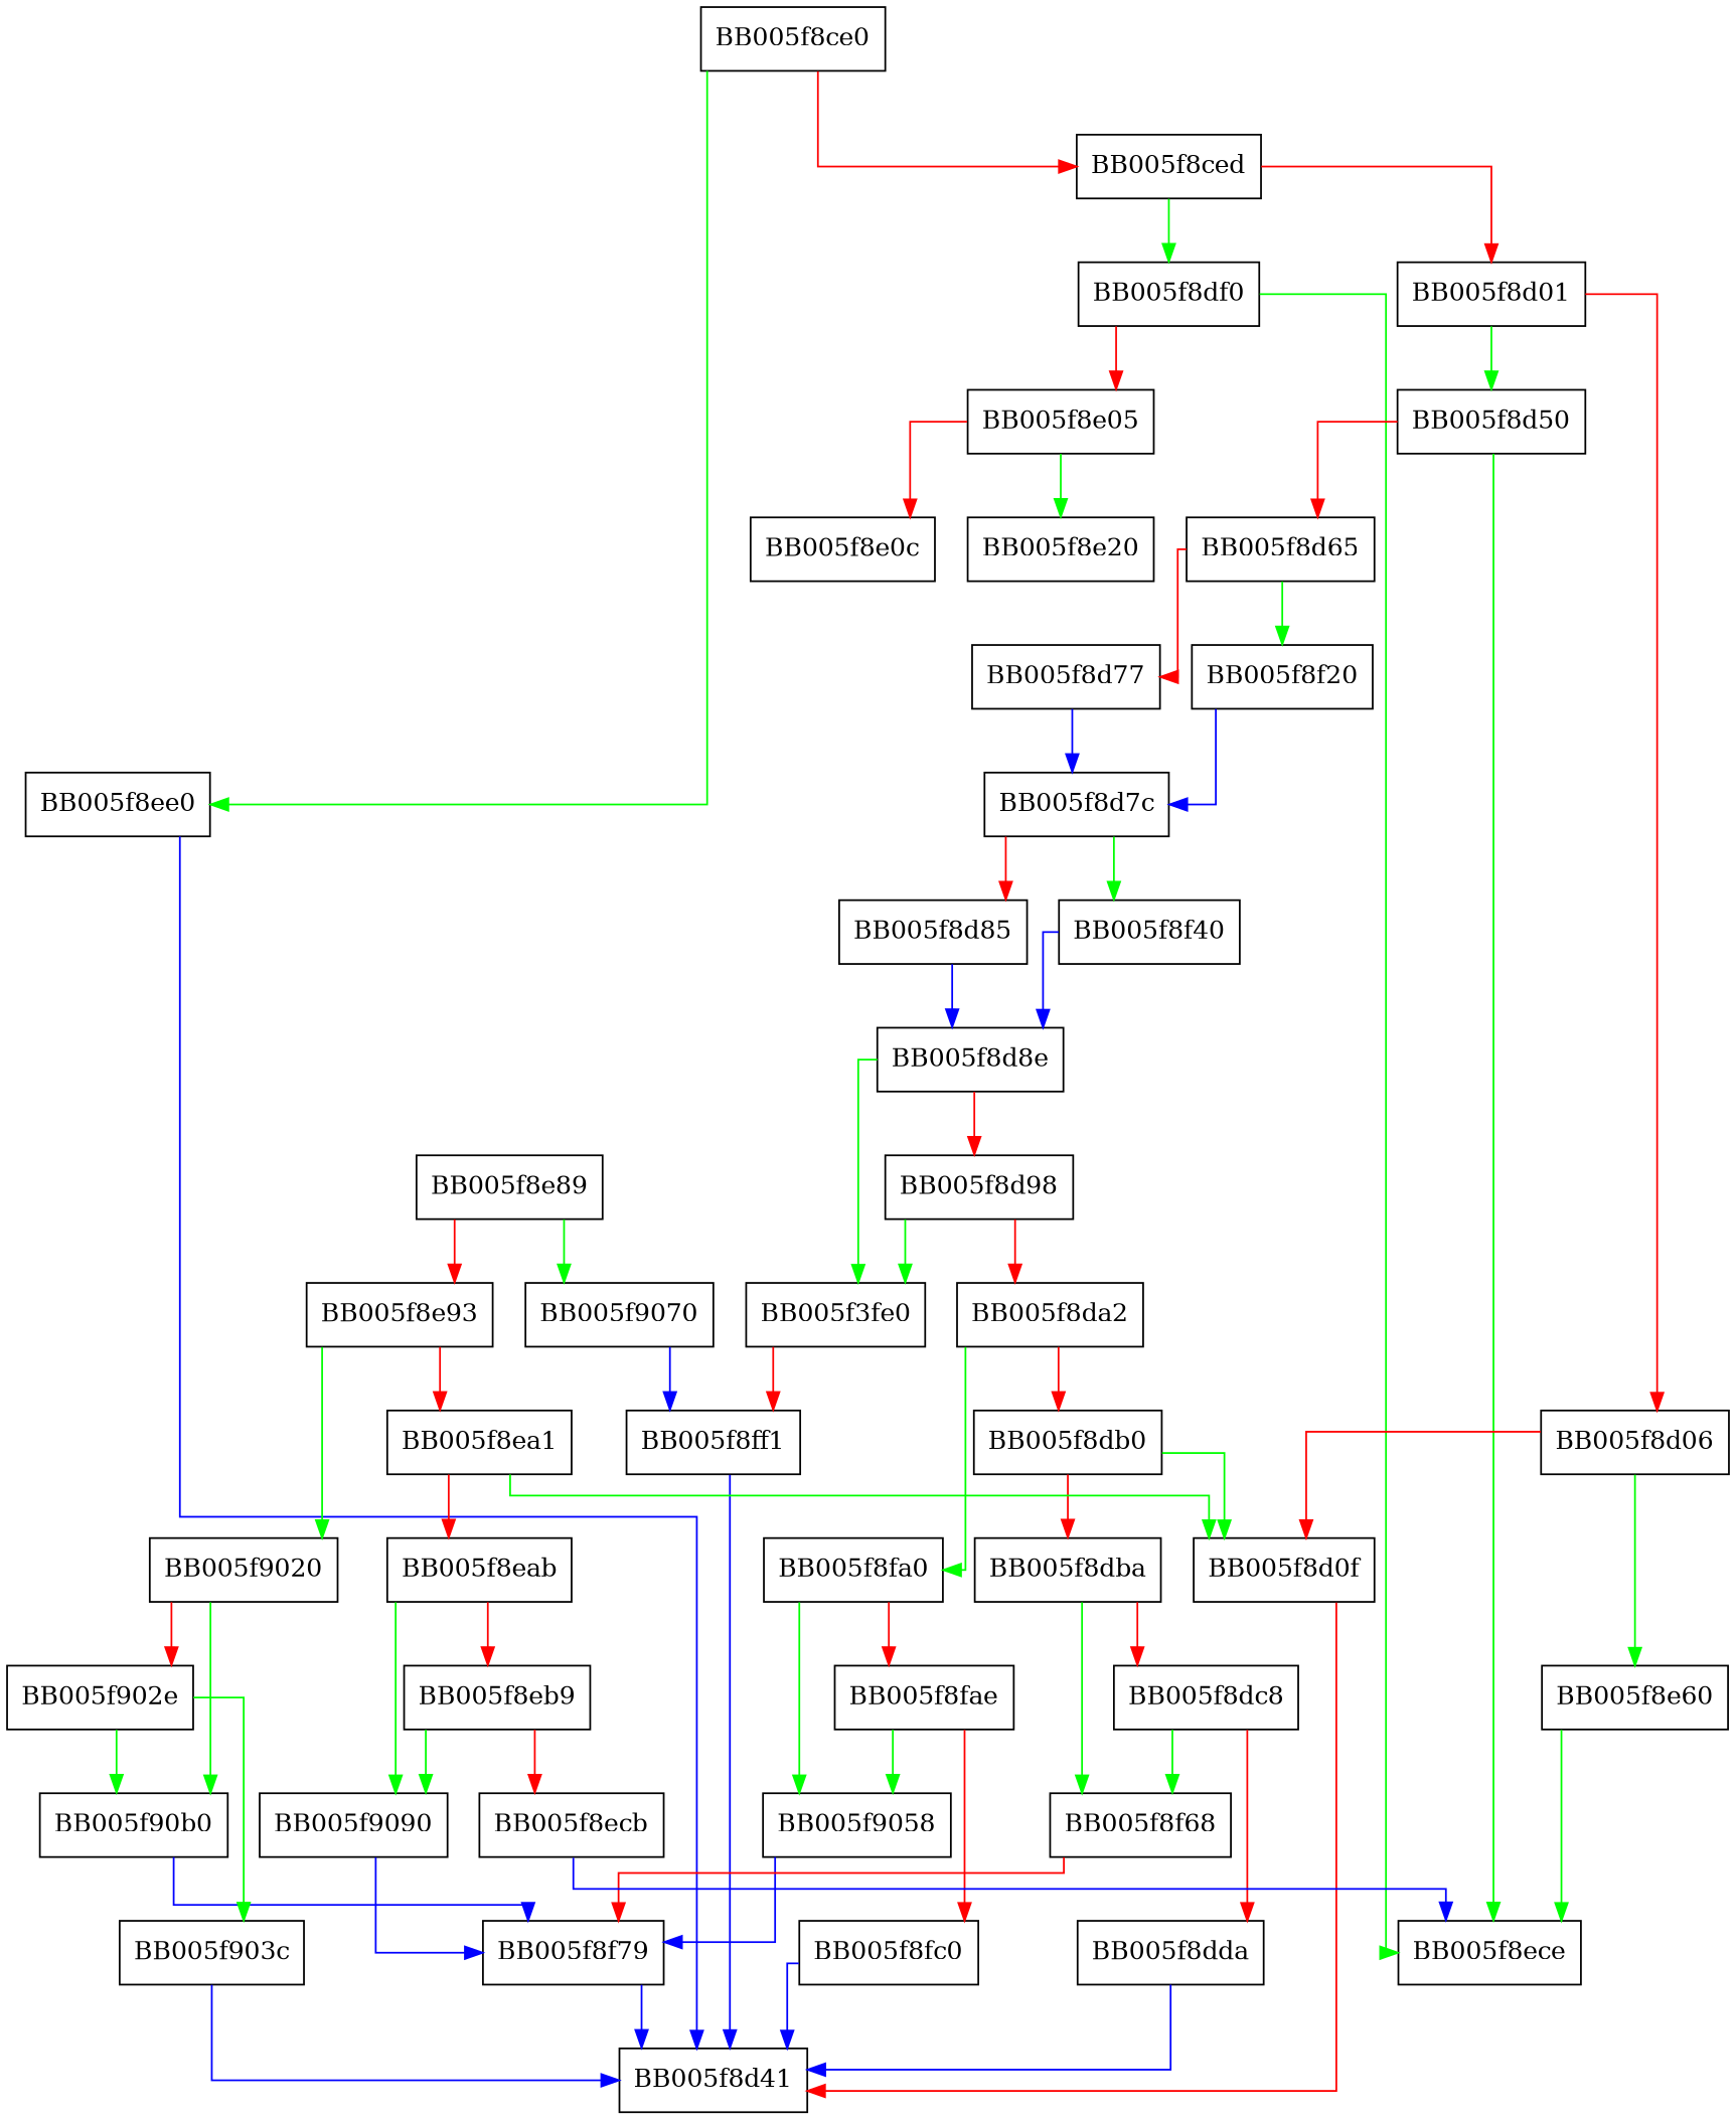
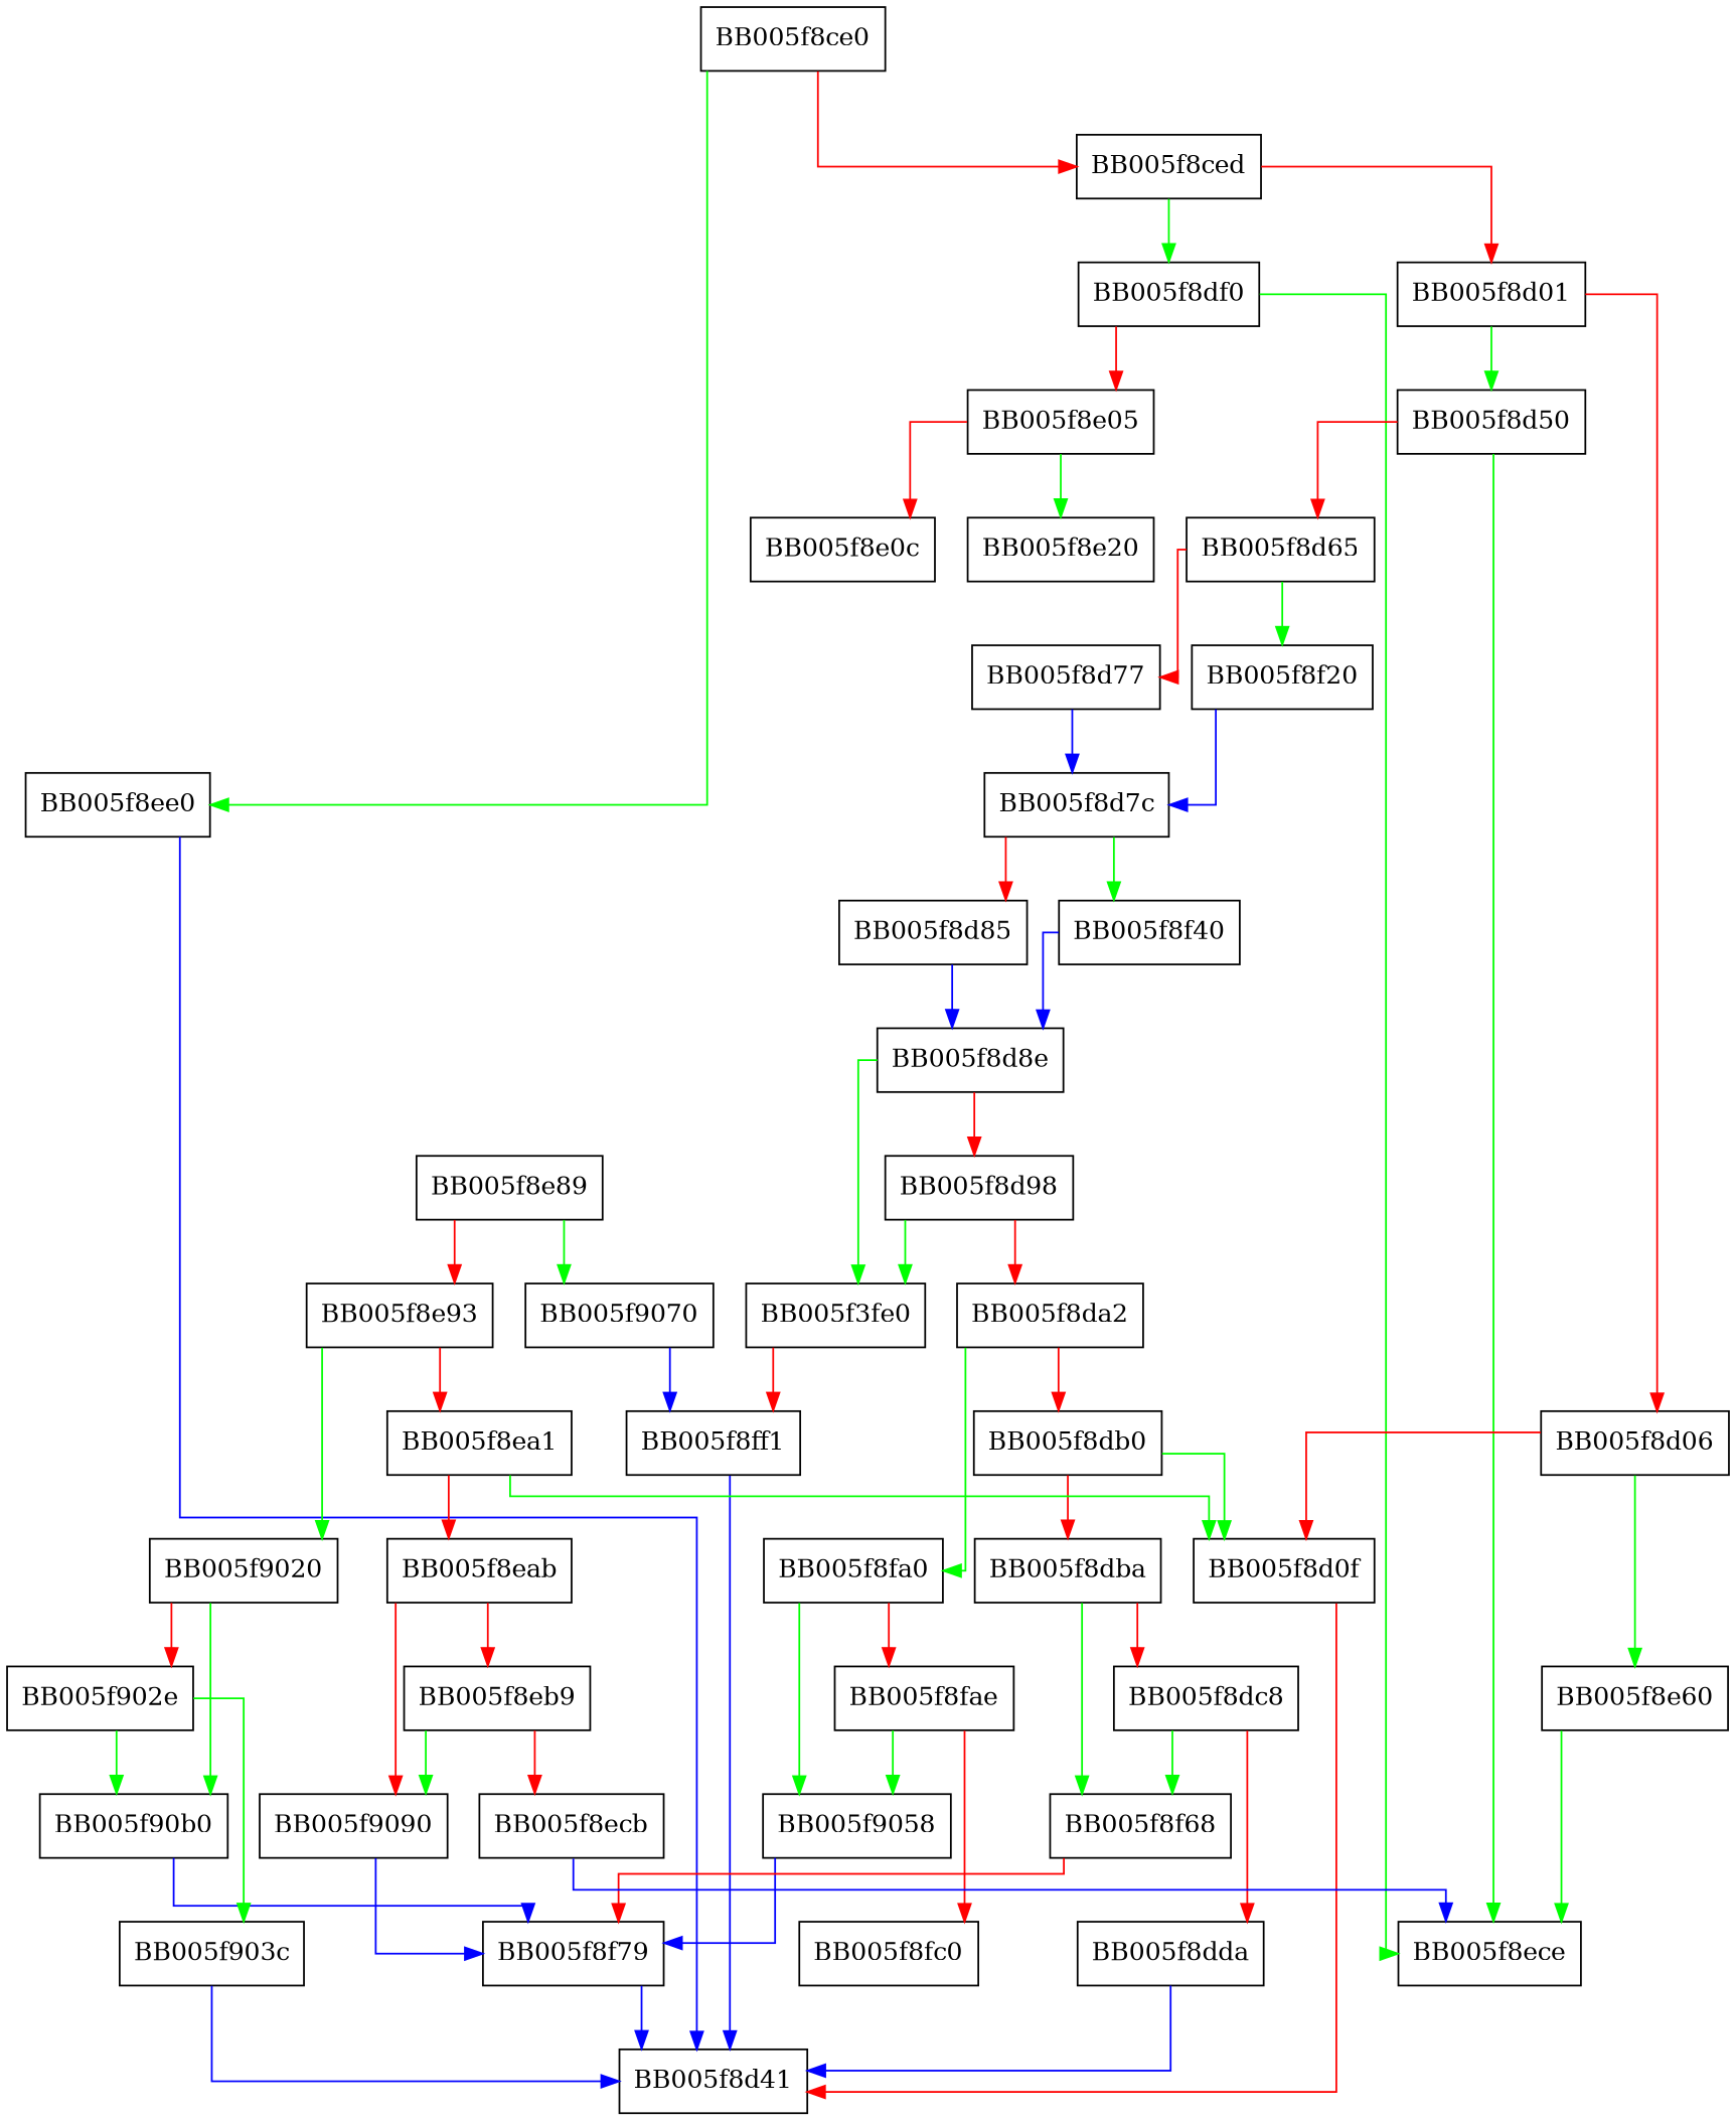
  digraph {
    splines=ortho
    node [shape=box]
    edge [color=green]
    BB005f8ce0
    BB005f8ee0
    BB005f8ced
    BB005f8d41
    BB005f8df0
    BB005f8d01
    BB005f8ece
    BB005f8e05
    BB005f8d50
    BB005f8d06
    BB005f8e20
    BB005f8e0c
    BB005f8d65
    BB005f8e60
    BB005f8d0f
    BB005f8f20
    BB005f8d77
    BB005f8d7c
    BB005f8f40
    BB005f8d85
    BB005f8d8e
    n22 [label=BB005f3fe0]
    BB005f8d98
    BB005f8ff1
    BB005f8da2
    BB005f8fa0
    BB005f8db0
    BB005f9058
    BB005f8fae
    BB005f8dba
    BB005f8f79
    BB005f8fc0
    BB005f8f68
    BB005f8dc8
    BB005f8dda
    BB005f9070
    BB005f8e89
    BB005f8e93
    BB005f9020
    BB005f8ea1
    BB005f90b0
    BB005f902e
    BB005f8eab
    BB005f903c
    BB005f9090
    BB005f8eb9
    BB005f8ecb
    BB005f8ce0 -> BB005f8ee0
    BB005f8ce0 -> BB005f8ced [color=red]
    BB005f8ee0 -> BB005f8d41 [color=blue]
    BB005f8ced -> BB005f8df0
    BB005f8ced -> BB005f8d01 [color=red]
    BB005f8df0 -> BB005f8ece
    BB005f8df0 -> BB005f8e05 [color=red]
    BB005f8d01 -> BB005f8d50
    BB005f8d01 -> BB005f8d06 [color=red]
    BB005f8e05 -> BB005f8e20
    BB005f8e05 -> BB005f8e0c [color=red]
    BB005f8d50 -> BB005f8ece
    BB005f8d50 -> BB005f8d65 [color=red]
    BB005f8d06 -> BB005f8e60
    BB005f8d06 -> BB005f8d0f [color=red]
    BB005f8d65 -> BB005f8f20
    BB005f8d65 -> BB005f8d77 [color=red]
    BB005f8e60 -> BB005f8ece
    BB005f8d0f -> BB005f8d41 [color=red]
    BB005f8f20 -> BB005f8d7c [color=blue]
    BB005f8d77 -> BB005f8d7c [color=blue]
    BB005f8d7c -> BB005f8f40
    BB005f8d7c -> BB005f8d85 [color=red]
    BB005f8f40 -> BB005f8d8e [color=blue]
    BB005f8d85 -> BB005f8d8e [color=blue]
    BB005f8d8e -> n22
    BB005f8d8e -> BB005f8d98 [color=red]
    n22 -> BB005f8ff1 [color=red]
    BB005f8d98 -> n22
    BB005f8d98 -> BB005f8da2 [color=red]
    BB005f8ff1 -> BB005f8d41 [color=blue]
    BB005f8da2 -> BB005f8fa0
    BB005f8da2 -> BB005f8db0 [color=red]
    BB005f8fa0 -> BB005f9058
    BB005f8fa0 -> BB005f8fae [color=red]
    BB005f8db0 -> BB005f8d0f
    BB005f8db0 -> BB005f8dba [color=red]
    BB005f9058 -> BB005f8f79 [color=blue]
    BB005f8fae -> BB005f9058
    BB005f8fae -> BB005f8fc0 [color=red]
    BB005f8dba -> BB005f8f68
    BB005f8dba -> BB005f8dc8 [color=red]
    BB005f8f79 -> BB005f8d41 [color=blue]
-   BB005f8fc0 -> BB005f8d41 [color=blue]
    BB005f8f68 -> BB005f8f79 [color=red]
    BB005f8dc8 -> BB005f8f68
    BB005f8dc8 -> BB005f8dda [color=red]
    BB005f8dda -> BB005f8d41 [color=blue]
    BB005f9070 -> BB005f8ff1 [color=blue]
    BB005f8e89 -> BB005f9070
    BB005f8e89 -> BB005f8e93 [color=red]
    BB005f8e93 -> BB005f9020
    BB005f8e93 -> BB005f8ea1 [color=red]
    BB005f9020 -> BB005f90b0
    BB005f9020 -> BB005f902e [color=red]
    BB005f8ea1 -> BB005f8d0f
    BB005f8ea1 -> BB005f8eab [color=red]
    BB005f90b0 -> BB005f8f79 [color=blue]
    BB005f902e -> BB005f90b0
    BB005f902e -> BB005f903c
-   BB005f8eab -> BB005f9090
+   BB005f8eab -> BB005f9090 [color=red]
    BB005f8eab -> BB005f8eb9 [color=red]
    BB005f903c -> BB005f8d41 [color=blue]
    BB005f9090 -> BB005f8f79 [color=blue]
    BB005f8eb9 -> BB005f9090
    BB005f8eb9 -> BB005f8ecb [color=red]
    BB005f8ecb -> BB005f8ece [color=blue]
  }
